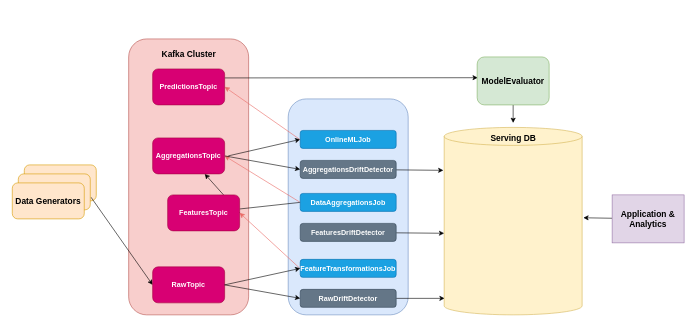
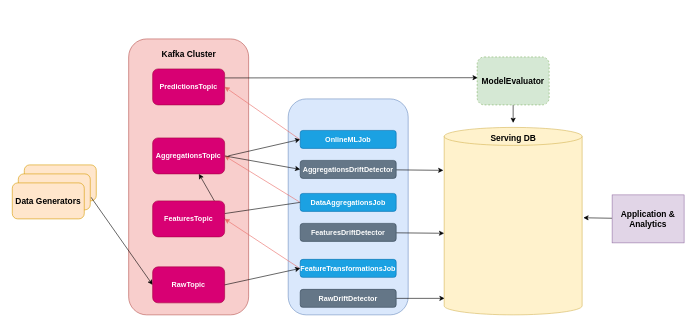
  <mxCell id="0" />
  <mxCell id="1" parent="0" />
  <mxCell id="2" value="" style="rounded=1;whiteSpace=wrap;html=1;fillColor=#dae8fc;strokeColor=#6c8ebf;" vertex="1" parent="1"><mxGeometry x="480" y="164" width="200" height="360" as="geometry" /></mxCell>
  <mxCell id="3" value="" style="rounded=1;whiteSpace=wrap;html=1;fillColor=#f8cecc;strokeColor=#b85450;" vertex="1" parent="1"><mxGeometry x="214" y="64" width="200" height="460" as="geometry" /></mxCell>
  <mxCell id="4" value="" style="rounded=1;whiteSpace=wrap;html=1;fillColor=#ffe6cc;strokeColor=#d79b00;" vertex="1" parent="1"><mxGeometry x="40" y="274" width="120" height="60" as="geometry" /></mxCell>
  <mxCell id="5" style="edgeStyle=none;rounded=0;orthogonalLoop=1;jettySize=auto;html=1;entryX=0;entryY=0.5;entryDx=0;entryDy=0;fontSize=14;fontColor=#000000;exitX=1.01;exitY=0.648;exitDx=0;exitDy=0;exitPerimeter=0;" edge="1" parent="1" source="6" target="8"><mxGeometry relative="1" as="geometry" /></mxCell>
  <mxCell id="6" value="" style="rounded=1;whiteSpace=wrap;html=1;fillColor=#ffe6cc;strokeColor=#d79b00;" vertex="1" parent="1"><mxGeometry x="30" y="289" width="120" height="60" as="geometry" /></mxCell>
  <mxCell id="7" value="&lt;font style=&quot;font-size: 14px;&quot;&gt;&lt;b&gt;Data Generators&lt;/b&gt;&lt;/font&gt;" style="rounded=1;whiteSpace=wrap;html=1;fillColor=#ffe6cc;strokeColor=#d79b00;" vertex="1" parent="1"><mxGeometry x="20" y="304" width="120" height="60" as="geometry" /></mxCell>
  <mxCell id="8" value="&lt;b&gt;RawTopic&lt;/b&gt;" style="rounded=1;whiteSpace=wrap;html=1;fillColor=#d80073;fontColor=#ffffff;strokeColor=#A50040;" vertex="1" parent="1"><mxGeometry x="254" y="444" width="120" height="60" as="geometry" /></mxCell>
  <mxCell id="9" style="edgeStyle=orthogonalEdgeStyle;rounded=0;orthogonalLoop=1;jettySize=auto;html=1;fontSize=14;fontColor=#000000;entryX=0.003;entryY=0.912;entryDx=0;entryDy=0;entryPerimeter=0;" edge="1" parent="1" source="10" target="31"><mxGeometry relative="1" as="geometry"><mxPoint x="730" y="496.5" as="targetPoint" /></mxGeometry></mxCell>
  <mxCell id="10" value="&lt;b&gt;RawDriftDetector&lt;/b&gt;" style="rounded=1;whiteSpace=wrap;html=1;fillColor=#647687;fontColor=#ffffff;strokeColor=#314354;" vertex="1" parent="1"><mxGeometry x="500" y="481.5" width="160" height="30" as="geometry" /></mxCell>
  <mxCell id="11" style="rounded=0;orthogonalLoop=1;jettySize=auto;html=1;entryX=1;entryY=0.5;entryDx=0;entryDy=0;fontSize=14;fontColor=#000000;fillColor=#76608a;strokeColor=#EA6B66;" edge="1" parent="1" target="15"><mxGeometry relative="1" as="geometry"><mxPoint x="500" y="447" as="sourcePoint" /></mxGeometry></mxCell>
  <mxCell id="12" value="&lt;b&gt;FeatureTransformationsJob&lt;/b&gt;" style="rounded=1;whiteSpace=wrap;html=1;fillColor=#1ba1e2;fontColor=#ffffff;strokeColor=#006EAF;" vertex="1" parent="1"><mxGeometry x="500" y="431.5" width="160" height="30" as="geometry" /></mxCell>
  <mxCell id="13" style="edgeStyle=none;rounded=0;orthogonalLoop=1;jettySize=auto;html=1;fontSize=14;fontColor=#000000;exitX=1;exitY=0.5;exitDx=0;exitDy=0;" edge="1" parent="1" source="15" target="22"><mxGeometry relative="1" as="geometry" /></mxCell>
  <mxCell id="14" style="edgeStyle=none;rounded=0;orthogonalLoop=1;jettySize=auto;html=1;entryX=0;entryY=0.5;entryDx=0;entryDy=0;fontSize=14;fontColor=#000000;endArrow=none;" edge="1" parent="1" source="15" target="19"><mxGeometry relative="1" as="geometry" /></mxCell>
- <mxCell id="15" value="&lt;b&gt;FeaturesTopic&lt;/b&gt;" style="rounded=1;whiteSpace=wrap;html=1;fillColor=#d80073;fontColor=#ffffff;strokeColor=#A50040;" vertex="1" parent="1"><mxGeometry x="279" y="324" width="120" height="60" as="geometry" /></mxCell>
+ <mxCell id="15" value="&lt;b&gt;FeaturesTopic&lt;/b&gt;" style="rounded=1;whiteSpace=wrap;html=1;fillColor=#d80073;fontColor=#ffffff;strokeColor=#A50040;" vertex="1" parent="1"><mxGeometry x="254" y="334" width="120" height="60" as="geometry" /></mxCell>
  <mxCell id="16" style="edgeStyle=none;rounded=0;orthogonalLoop=1;jettySize=auto;html=1;fontSize=14;fontColor=#000000;" edge="1" parent="1" source="17"><mxGeometry relative="1" as="geometry"><mxPoint x="740" y="388" as="targetPoint" /></mxGeometry></mxCell>
  <mxCell id="17" value="&lt;b&gt;FeaturesDriftDetector&lt;/b&gt;" style="rounded=1;whiteSpace=wrap;html=1;fillColor=#647687;fontColor=#ffffff;strokeColor=#314354;" vertex="1" parent="1"><mxGeometry x="500" y="371.5" width="160" height="30" as="geometry" /></mxCell>
  <mxCell id="18" style="edgeStyle=none;rounded=0;orthogonalLoop=1;jettySize=auto;html=1;entryX=1;entryY=0.5;entryDx=0;entryDy=0;fontSize=14;fontColor=#000000;exitX=0;exitY=0.5;exitDx=0;exitDy=0;strokeColor=#EA6B66;" edge="1" parent="1" source="19" target="22"><mxGeometry relative="1" as="geometry"><mxPoint x="500" y="344" as="sourcePoint" /></mxGeometry></mxCell>
  <mxCell id="19" value="&lt;b&gt;DataAggregationsJob&lt;/b&gt;" style="rounded=1;whiteSpace=wrap;html=1;fillColor=#1ba1e2;fontColor=#ffffff;strokeColor=#006EAF;" vertex="1" parent="1"><mxGeometry x="500" y="321.5" width="160" height="30" as="geometry" /></mxCell>
  <mxCell id="20" style="edgeStyle=none;rounded=0;orthogonalLoop=1;jettySize=auto;html=1;entryX=0;entryY=0.5;entryDx=0;entryDy=0;fontSize=14;fontColor=#000000;exitX=1;exitY=0.5;exitDx=0;exitDy=0;" edge="1" parent="1" source="22" target="24"><mxGeometry relative="1" as="geometry" /></mxCell>
  <mxCell id="21" style="edgeStyle=none;rounded=0;orthogonalLoop=1;jettySize=auto;html=1;entryX=0;entryY=0.5;entryDx=0;entryDy=0;fontSize=14;fontColor=#000000;" edge="1" parent="1" target="26"><mxGeometry relative="1" as="geometry"><mxPoint x="380" y="259" as="sourcePoint" /></mxGeometry></mxCell>
  <mxCell id="22" value="&lt;b&gt;AggregationsTopic&lt;/b&gt;" style="rounded=1;whiteSpace=wrap;html=1;fillColor=#d80073;fontColor=#ffffff;strokeColor=#A50040;" vertex="1" parent="1"><mxGeometry x="254" y="229" width="120" height="60" as="geometry" /></mxCell>
  <mxCell id="23" style="edgeStyle=none;rounded=0;orthogonalLoop=1;jettySize=auto;html=1;fontSize=14;fontColor=#000000;entryX=-0.006;entryY=0.229;entryDx=0;entryDy=0;entryPerimeter=0;" edge="1" parent="1" source="24" target="31"><mxGeometry relative="1" as="geometry"><mxPoint x="740" y="284" as="targetPoint" /></mxGeometry></mxCell>
  <mxCell id="24" value="&lt;b&gt;AggregationsDriftDetector&lt;/b&gt;" style="rounded=1;whiteSpace=wrap;html=1;fillColor=#647687;fontColor=#ffffff;strokeColor=#314354;" vertex="1" parent="1"><mxGeometry x="500" y="266.5" width="160" height="30" as="geometry" /></mxCell>
  <mxCell id="25" style="edgeStyle=none;rounded=0;orthogonalLoop=1;jettySize=auto;html=1;entryX=1;entryY=0.5;entryDx=0;entryDy=0;fontSize=14;fontColor=#000000;strokeColor=#EA6B66;" edge="1" parent="1" target="28"><mxGeometry relative="1" as="geometry"><mxPoint x="500" y="232" as="sourcePoint" /></mxGeometry></mxCell>
  <mxCell id="26" value="&lt;b&gt;OnlineMLJob&lt;/b&gt;" style="rounded=1;whiteSpace=wrap;html=1;fillColor=#1ba1e2;fontColor=#ffffff;strokeColor=#006EAF;" vertex="1" parent="1"><mxGeometry x="500" y="216.5" width="160" height="30" as="geometry" /></mxCell>
  <mxCell id="27" style="edgeStyle=none;rounded=0;orthogonalLoop=1;jettySize=auto;html=1;exitX=1;exitY=0.25;exitDx=0;exitDy=0;fontSize=14;fontColor=#000000;entryX=0.008;entryY=0.433;entryDx=0;entryDy=0;entryPerimeter=0;" edge="1" parent="1" source="28" target="30"><mxGeometry relative="1" as="geometry"><mxPoint x="790" y="129.4" as="targetPoint" /></mxGeometry></mxCell>
  <mxCell id="28" value="&lt;b&gt;PredictionsTopic&lt;/b&gt;" style="rounded=1;whiteSpace=wrap;html=1;fillColor=#d80073;fontColor=#ffffff;strokeColor=#A50040;" vertex="1" parent="1"><mxGeometry x="254" y="114" width="120" height="60" as="geometry" /></mxCell>
  <mxCell id="29" style="edgeStyle=orthogonalEdgeStyle;rounded=0;orthogonalLoop=1;jettySize=auto;html=1;fontSize=14;fontColor=#000000;" edge="1" parent="1" source="30"><mxGeometry relative="1" as="geometry"><mxPoint x="855" y="204" as="targetPoint" /></mxGeometry></mxCell>
- <mxCell id="30" value="&lt;font style=&quot;font-size: 14px;&quot;&gt;&lt;b&gt;ModelEvaluator&lt;/b&gt;&lt;/font&gt;" style="rounded=1;whiteSpace=wrap;html=1;fillColor=#d5e8d4;strokeColor=#82b366;" vertex="1" parent="1"><mxGeometry x="795" y="94" width="120" height="80" as="geometry" /></mxCell>
+ <mxCell id="30" value="&lt;font style=&quot;font-size: 14px;&quot;&gt;&lt;b&gt;ModelEvaluator&lt;/b&gt;&lt;/font&gt;" style="rounded=1;whiteSpace=wrap;html=1;fillColor=#d5e8d4;strokeColor=#82b366;dashed=1;" vertex="1" parent="1"><mxGeometry x="795" y="94" width="120" height="80" as="geometry" /></mxCell>
  <mxCell id="31" value="" style="shape=cylinder3;whiteSpace=wrap;html=1;boundedLbl=1;backgroundOutline=1;size=15;fillColor=#fff2cc;strokeColor=#d6b656;" vertex="1" parent="1"><mxGeometry x="740" y="211.5" width="230" height="312.5" as="geometry" /></mxCell>
  <mxCell id="32" style="rounded=0;orthogonalLoop=1;jettySize=auto;html=1;entryX=1.009;entryY=0.482;entryDx=0;entryDy=0;entryPerimeter=0;fontSize=14;fontColor=#000000;" edge="1" parent="1" source="33" target="31"><mxGeometry relative="1" as="geometry" /></mxCell>
  <mxCell id="33" value="&lt;font style=&quot;font-size: 14px;&quot;&gt;&lt;b&gt;Application &amp;amp; Analytics&lt;/b&gt;&lt;/font&gt;" style="whiteSpace=wrap;html=1;fillColor=#e1d5e7;strokeColor=#9673a6;rounded=0;" vertex="1" parent="1"><mxGeometry x="1020" y="324" width="120" height="80" as="geometry" /></mxCell>
  <mxCell id="34" value="&lt;b&gt;&lt;font style=&quot;font-size: 14px;&quot;&gt;Kafka Cluster&lt;/font&gt;&lt;/b&gt;" style="text;html=1;align=center;verticalAlign=middle;resizable=0;points=[];autosize=1;strokeColor=none;fillColor=none;" vertex="1" parent="1"><mxGeometry x="259" y="74" width="110" height="30" as="geometry" /></mxCell>
  <mxCell id="35" value="" style="shape=image;verticalLabelPosition=bottom;labelBackgroundColor=default;verticalAlign=top;aspect=fixed;imageAspect=0;image=https://images.g2crowd.com/uploads/product/image/large_detail/large_detail_7f0db783d89dc6a16ebb0ba5dd485234/aiven-for-apache-kafka.png;" vertex="1" parent="1"><mxGeometry x="170" y="20" width="94" height="94" as="geometry" /></mxCell>
  <mxCell id="36" value="" style="shape=image;verticalLabelPosition=bottom;labelBackgroundColor=default;verticalAlign=top;aspect=fixed;imageAspect=0;image=https://uploads-ssl.webflow.com/62038ffc9cd2db4558e3c7b7/623b44a1913c46041e39c836_kafka.svg;" vertex="1" parent="1"><mxGeometry x="448" y="144" width="57" height="57" as="geometry" /></mxCell>
  <mxCell id="37" value="" style="shape=image;verticalLabelPosition=bottom;labelBackgroundColor=default;verticalAlign=top;aspect=fixed;imageAspect=0;image=https://www.vectorlogo.zone/logos/mongodb/mongodb-ar21.svg;" vertex="1" parent="1"><mxGeometry x="785" y="344" width="140" height="70" as="geometry" /></mxCell>
  <mxCell id="38" value="&lt;b&gt;Serving DB&lt;br&gt;&lt;/b&gt;" style="text;html=1;align=center;verticalAlign=middle;resizable=0;points=[];autosize=1;strokeColor=none;fillColor=none;fontSize=14;fontColor=#000000;" vertex="1" parent="1"><mxGeometry x="805" y="214" width="100" height="30" as="geometry" /></mxCell>
- <mxCell id="39" value="" style="endArrow=classic;html=1;rounded=0;fontSize=14;fontColor=#000000;exitX=1;exitY=0.5;exitDx=0;exitDy=0;entryX=0;entryY=0.5;entryDx=0;entryDy=0;" edge="1" parent="1" source="8" target="10"><mxGeometry width="50" height="50" relative="1" as="geometry"><mxPoint x="530" y="344" as="sourcePoint" /><mxPoint x="580" y="294" as="targetPoint" /></mxGeometry></mxCell>
  <mxCell id="40" value="" style="endArrow=classic;html=1;rounded=0;fontSize=14;fontColor=#000000;entryX=0;entryY=0.5;entryDx=0;entryDy=0;exitX=1;exitY=0.5;exitDx=0;exitDy=0;" edge="1" parent="1" source="8" target="12"><mxGeometry width="50" height="50" relative="1" as="geometry"><mxPoint x="380" y="474" as="sourcePoint" /><mxPoint x="510" y="506.5" as="targetPoint" /></mxGeometry></mxCell>
  <mxCell id="41" value="" style="shape=image;verticalLabelPosition=bottom;labelBackgroundColor=default;verticalAlign=top;aspect=fixed;imageAspect=0;image=https://production-media.paperswithcode.com/social-images/IIGvoRhcqPHRAxAp.svg;" vertex="1" parent="1"><mxGeometry x="50" y="275" width="100" height="23.85" as="geometry" /></mxCell>
